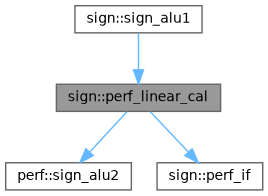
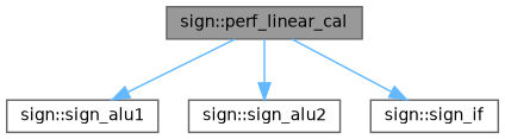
  digraph {
    rankdir=TB
    node [color=grey40 fillcolor=white fontname=Helvetica fontsize=10 shape=box style=filled]
    edge [color=steelblue1 fontname=Helvetica fontsize=10 labelfontname=Helvetica labelfontsize=10 style=solid]
    n1 [color=gray40 fillcolor=grey60 fontcolor=black height=0.2 label="sign::perf_linear_cal" width=0.4]
    n2 [height=0.2 label="sign::sign_alu1" width=0.4]
-   n3 [height=0.2 label="perf::sign_alu2" width=0.4]
-   n4 [height=0.2 label="sign::perf_if" width=0.4]
-   n2 -> n1
+   n3 [height=0.2 label="sign::sign_alu2" width=0.4]
+   n4 [height=0.2 label="sign::sign_if" width=0.4]
+   n1 -> n2
    n1 -> n3
    n1 -> n4
  }
